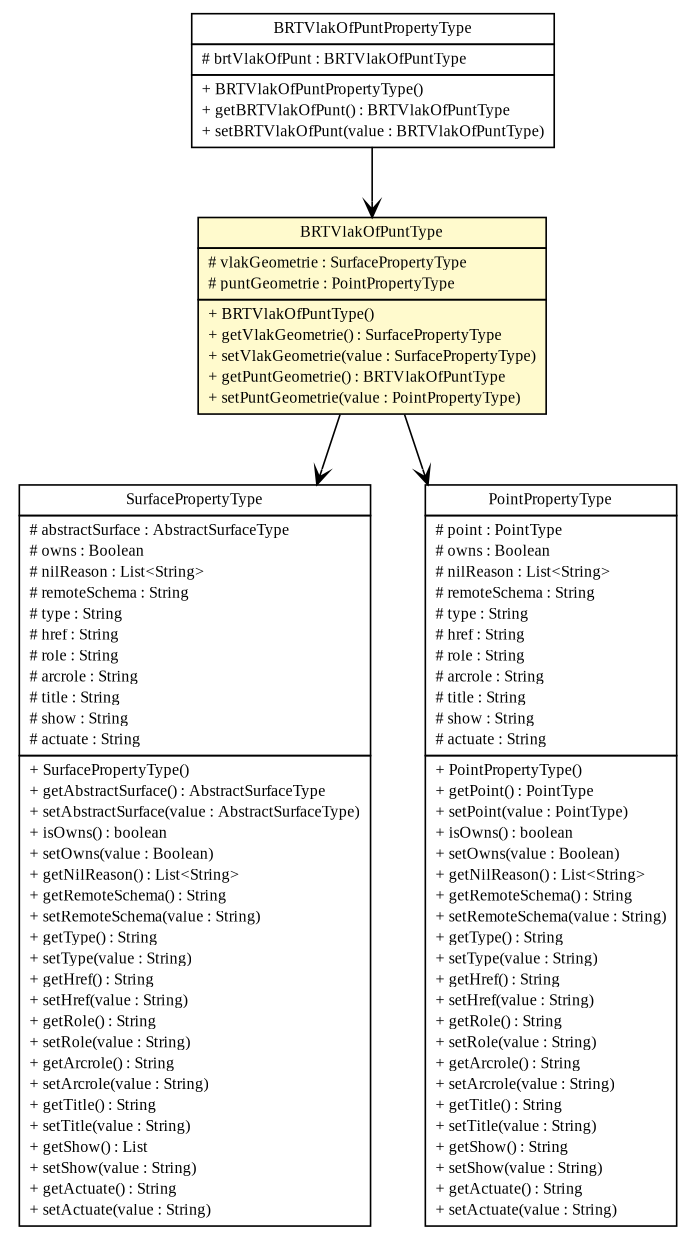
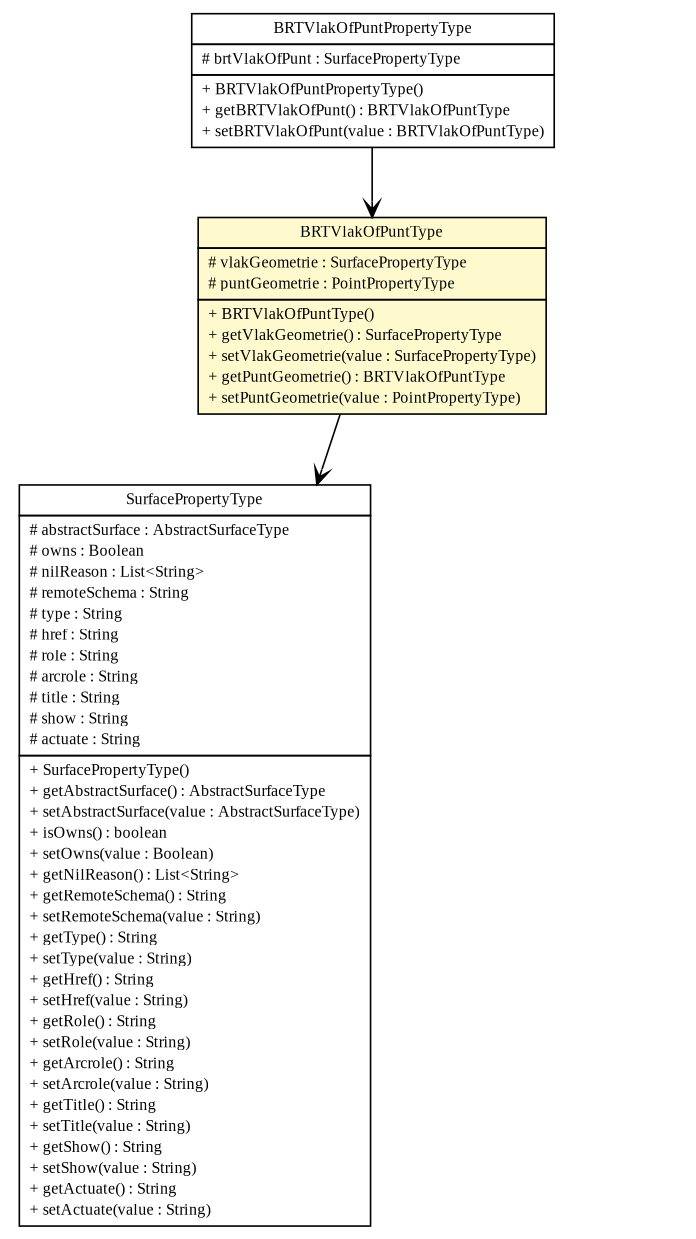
  digraph {
    fontname="Liberation Serif"
    nodesep=0.25
    ranksep=0.5
    node [fontcolor=black fontname="Liberation Serif" fontsize=10.0 shape=plaintext]
    edge [arrowhead=open color=black fontcolor=black fontname="Liberation Serif" fontsize=10.0 headport=p labelfontname=Helvetica labelfontsize=10 tailport=p]
-   n1 [label=<<table title="nl.b3p.topnl.top10nl.SurfacePropertyType" border="0" cellborder="1" cellspacing="0" cellpadding="2" port="p" href="./SurfacePropertyType.html"> 		<tr><td><table border="0" cellspacing="0" cellpadding="1"> <tr><td align="center" balign="center"> SurfacePropertyType </td></tr> 		</table></td></tr> 		<tr><td><table border="0" cellspacing="0" cellpadding="1"> <tr><td align="left" balign="left"> # abstractSurface : AbstractSurfaceType </td></tr> <tr><td align="left" balign="left"> # owns : Boolean </td></tr> <tr><td align="left" balign="left"> # nilReason : List&lt;String&gt; </td></tr> <tr><td align="left" balign="left"> # remoteSchema : String </td></tr> <tr><td align="left" balign="left"> # type : String </td></tr> <tr><td align="left" balign="left"> # href : String </td></tr> <tr><td align="left" balign="left"> # role : String </td></tr> <tr><td align="left" balign="left"> # arcrole : String </td></tr> <tr><td align="left" balign="left"> # title : String </td></tr> <tr><td align="left" balign="left"> # show : String </td></tr> <tr><td align="left" balign="left"> # actuate : String </td></tr> 		</table></td></tr> 		<tr><td><table border="0" cellspacing="0" cellpadding="1"> <tr><td align="left" balign="left"> + SurfacePropertyType() </td></tr> <tr><td align="left" balign="left"> + getAbstractSurface() : AbstractSurfaceType </td></tr> <tr><td align="left" balign="left"> + setAbstractSurface(value : AbstractSurfaceType) </td></tr> <tr><td align="left" balign="left"> + isOwns() : boolean </td></tr> <tr><td align="left" balign="left"> + setOwns(value : Boolean) </td></tr> <tr><td align="left" balign="left"> + getNilReason() : List&lt;String&gt; </td></tr> <tr><td align="left" balign="left"> + getRemoteSchema() : String </td></tr> <tr><td align="left" balign="left"> + setRemoteSchema(value : String) </td></tr> <tr><td align="left" balign="left"> + getType() : String </td></tr> <tr><td align="left" balign="left"> + setType(value : String) </td></tr> <tr><td align="left" balign="left"> + getHref() : String </td></tr> <tr><td align="left" balign="left"> + setHref(value : String) </td></tr> <tr><td align="left" balign="left"> + getRole() : String </td></tr> <tr><td align="left" balign="left"> + setRole(value : String) </td></tr> <tr><td align="left" balign="left"> + getArcrole() : String </td></tr> <tr><td align="left" balign="left"> + setArcrole(value : String) </td></tr> <tr><td align="left" balign="left"> + getTitle() : String </td></tr> <tr><td align="left" balign="left"> + setTitle(value : String) </td></tr> <tr><td align="left" balign="left"> + getShow() : List </td></tr> <tr><td align="left" balign="left"> + setShow(value : String) </td></tr> <tr><td align="left" balign="left"> + getActuate() : String </td></tr> <tr><td align="left" balign="left"> + setActuate(value : String) </td></tr> 		</table></td></tr> 		</table>>]
+   n1 [label=<<table title="nl.b3p.topnl.top10nl.SurfacePropertyType" border="0" cellborder="1" cellspacing="0" cellpadding="2" port="p" href="./SurfacePropertyType.html"> 		<tr><td><table border="0" cellspacing="0" cellpadding="1"> <tr><td align="center" balign="center"> SurfacePropertyType </td></tr> 		</table></td></tr> 		<tr><td><table border="0" cellspacing="0" cellpadding="1"> <tr><td align="left" balign="left"> # abstractSurface : AbstractSurfaceType </td></tr> <tr><td align="left" balign="left"> # owns : Boolean </td></tr> <tr><td align="left" balign="left"> # nilReason : List&lt;String&gt; </td></tr> <tr><td align="left" balign="left"> # remoteSchema : String </td></tr> <tr><td align="left" balign="left"> # type : String </td></tr> <tr><td align="left" balign="left"> # href : String </td></tr> <tr><td align="left" balign="left"> # role : String </td></tr> <tr><td align="left" balign="left"> # arcrole : String </td></tr> <tr><td align="left" balign="left"> # title : String </td></tr> <tr><td align="left" balign="left"> # show : String </td></tr> <tr><td align="left" balign="left"> # actuate : String </td></tr> 		</table></td></tr> 		<tr><td><table border="0" cellspacing="0" cellpadding="1"> <tr><td align="left" balign="left"> + SurfacePropertyType() </td></tr> <tr><td align="left" balign="left"> + getAbstractSurface() : AbstractSurfaceType </td></tr> <tr><td align="left" balign="left"> + setAbstractSurface(value : AbstractSurfaceType) </td></tr> <tr><td align="left" balign="left"> + isOwns() : boolean </td></tr> <tr><td align="left" balign="left"> + setOwns(value : Boolean) </td></tr> <tr><td align="left" balign="left"> + getNilReason() : List&lt;String&gt; </td></tr> <tr><td align="left" balign="left"> + getRemoteSchema() : String </td></tr> <tr><td align="left" balign="left"> + setRemoteSchema(value : String) </td></tr> <tr><td align="left" balign="left"> + getType() : String </td></tr> <tr><td align="left" balign="left"> + setType(value : String) </td></tr> <tr><td align="left" balign="left"> + getHref() : String </td></tr> <tr><td align="left" balign="left"> + setHref(value : String) </td></tr> <tr><td align="left" balign="left"> + getRole() : String </td></tr> <tr><td align="left" balign="left"> + setRole(value : String) </td></tr> <tr><td align="left" balign="left"> + getArcrole() : String </td></tr> <tr><td align="left" balign="left"> + setArcrole(value : String) </td></tr> <tr><td align="left" balign="left"> + getTitle() : String </td></tr> <tr><td align="left" balign="left"> + setTitle(value : String) </td></tr> <tr><td align="left" balign="left"> + getShow() : String </td></tr> <tr><td align="left" balign="left"> + setShow(value : String) </td></tr> <tr><td align="left" balign="left"> + getActuate() : String </td></tr> <tr><td align="left" balign="left"> + setActuate(value : String) </td></tr> 		</table></td></tr> 		</table>>]
    n2 [label=<<table title="nl.b3p.topnl.top10nl.BRTVlakOfPuntType" border="0" cellborder="1" cellspacing="0" cellpadding="2" port="p" bgcolor="lemonChiffon" href="./BRTVlakOfPuntType.html"> 		<tr><td><table border="0" cellspacing="0" cellpadding="1"> <tr><td align="center" balign="center"> BRTVlakOfPuntType </td></tr> 		</table></td></tr> 		<tr><td><table border="0" cellspacing="0" cellpadding="1"> <tr><td align="left" balign="left"> # vlakGeometrie : SurfacePropertyType </td></tr> <tr><td align="left" balign="left"> # puntGeometrie : PointPropertyType </td></tr> 		</table></td></tr> 		<tr><td><table border="0" cellspacing="0" cellpadding="1"> <tr><td align="left" balign="left"> + BRTVlakOfPuntType() </td></tr> <tr><td align="left" balign="left"> + getVlakGeometrie() : SurfacePropertyType </td></tr> <tr><td align="left" balign="left"> + setVlakGeometrie(value : SurfacePropertyType) </td></tr> <tr><td align="left" balign="left"> + getPuntGeometrie() : BRTVlakOfPuntType </td></tr> <tr><td align="left" balign="left"> + setPuntGeometrie(value : PointPropertyType) </td></tr> 		</table></td></tr> 		</table>>]
-   n3 [label=<<table title="nl.b3p.topnl.top10nl.PointPropertyType" border="0" cellborder="1" cellspacing="0" cellpadding="2" port="p" href="./PointPropertyType.html"> 		<tr><td><table border="0" cellspacing="0" cellpadding="1"> <tr><td align="center" balign="center"> PointPropertyType </td></tr> 		</table></td></tr> 		<tr><td><table border="0" cellspacing="0" cellpadding="1"> <tr><td align="left" balign="left"> # point : PointType </td></tr> <tr><td align="left" balign="left"> # owns : Boolean </td></tr> <tr><td align="left" balign="left"> # nilReason : List&lt;String&gt; </td></tr> <tr><td align="left" balign="left"> # remoteSchema : String </td></tr> <tr><td align="left" balign="left"> # type : String </td></tr> <tr><td align="left" balign="left"> # href : String </td></tr> <tr><td align="left" balign="left"> # role : String </td></tr> <tr><td align="left" balign="left"> # arcrole : String </td></tr> <tr><td align="left" balign="left"> # title : String </td></tr> <tr><td align="left" balign="left"> # show : String </td></tr> <tr><td align="left" balign="left"> # actuate : String </td></tr> 		</table></td></tr> 		<tr><td><table border="0" cellspacing="0" cellpadding="1"> <tr><td align="left" balign="left"> + PointPropertyType() </td></tr> <tr><td align="left" balign="left"> + getPoint() : PointType </td></tr> <tr><td align="left" balign="left"> + setPoint(value : PointType) </td></tr> <tr><td align="left" balign="left"> + isOwns() : boolean </td></tr> <tr><td align="left" balign="left"> + setOwns(value : Boolean) </td></tr> <tr><td align="left" balign="left"> + getNilReason() : List&lt;String&gt; </td></tr> <tr><td align="left" balign="left"> + getRemoteSchema() : String </td></tr> <tr><td align="left" balign="left"> + setRemoteSchema(value : String) </td></tr> <tr><td align="left" balign="left"> + getType() : String </td></tr> <tr><td align="left" balign="left"> + setType(value : String) </td></tr> <tr><td align="left" balign="left"> + getHref() : String </td></tr> <tr><td align="left" balign="left"> + setHref(value : String) </td></tr> <tr><td align="left" balign="left"> + getRole() : String </td></tr> <tr><td align="left" balign="left"> + setRole(value : String) </td></tr> <tr><td align="left" balign="left"> + getArcrole() : String </td></tr> <tr><td align="left" balign="left"> + setArcrole(value : String) </td></tr> <tr><td align="left" balign="left"> + getTitle() : String </td></tr> <tr><td align="left" balign="left"> + setTitle(value : String) </td></tr> <tr><td align="left" balign="left"> + getShow() : String </td></tr> <tr><td align="left" balign="left"> + setShow(value : String) </td></tr> <tr><td align="left" balign="left"> + getActuate() : String </td></tr> <tr><td align="left" balign="left"> + setActuate(value : String) </td></tr> 		</table></td></tr> 		</table>>]
-   n4 [label=<<table title="nl.b3p.topnl.top10nl.BRTVlakOfPuntPropertyType" border="0" cellborder="1" cellspacing="0" cellpadding="2" port="p" href="./BRTVlakOfPuntPropertyType.html"> 		<tr><td><table border="0" cellspacing="0" cellpadding="1"> <tr><td align="center" balign="center"> BRTVlakOfPuntPropertyType </td></tr> 		</table></td></tr> 		<tr><td><table border="0" cellspacing="0" cellpadding="1"> <tr><td align="left" balign="left"> # brtVlakOfPunt : BRTVlakOfPuntType </td></tr> 		</table></td></tr> 		<tr><td><table border="0" cellspacing="0" cellpadding="1"> <tr><td align="left" balign="left"> + BRTVlakOfPuntPropertyType() </td></tr> <tr><td align="left" balign="left"> + getBRTVlakOfPunt() : BRTVlakOfPuntType </td></tr> <tr><td align="left" balign="left"> + setBRTVlakOfPunt(value : BRTVlakOfPuntType) </td></tr> 		</table></td></tr> 		</table>>]
+   n4 [label=<<table title="nl.b3p.topnl.top10nl.BRTVlakOfPuntPropertyType" border="0" cellborder="1" cellspacing="0" cellpadding="2" port="p" href="./BRTVlakOfPuntPropertyType.html"> 		<tr><td><table border="0" cellspacing="0" cellpadding="1"> <tr><td align="center" balign="center"> BRTVlakOfPuntPropertyType </td></tr> 		</table></td></tr> 		<tr><td><table border="0" cellspacing="0" cellpadding="1"> <tr><td align="left" balign="left"> # brtVlakOfPunt : SurfacePropertyType </td></tr> 		</table></td></tr> 		<tr><td><table border="0" cellspacing="0" cellpadding="1"> <tr><td align="left" balign="left"> + BRTVlakOfPuntPropertyType() </td></tr> <tr><td align="left" balign="left"> + getBRTVlakOfPunt() : BRTVlakOfPuntType </td></tr> <tr><td align="left" balign="left"> + setBRTVlakOfPunt(value : BRTVlakOfPuntType) </td></tr> 		</table></td></tr> 		</table>>]
    n2 -> n1
-   n2 -> n3
    n4 -> n2
  }
